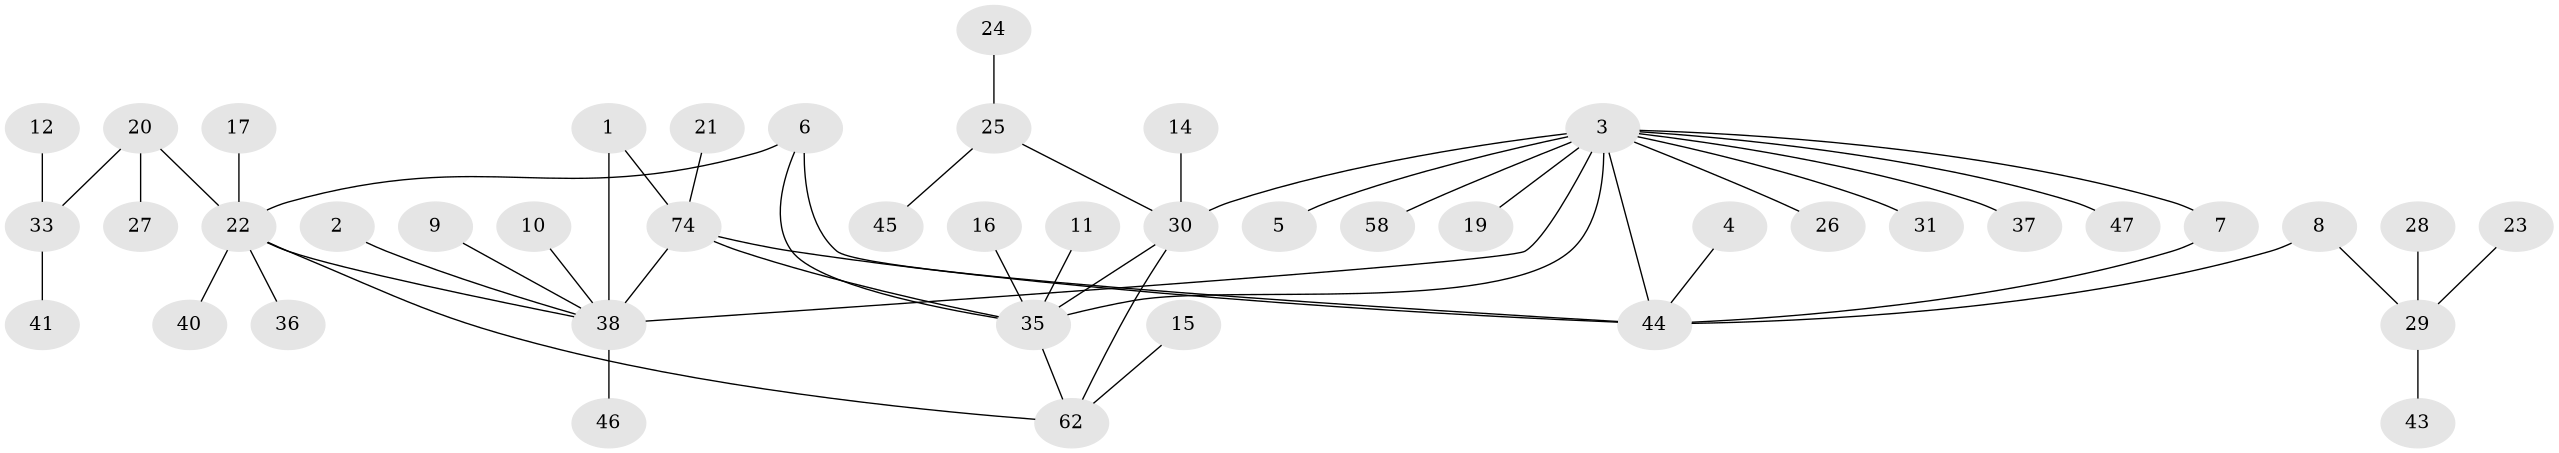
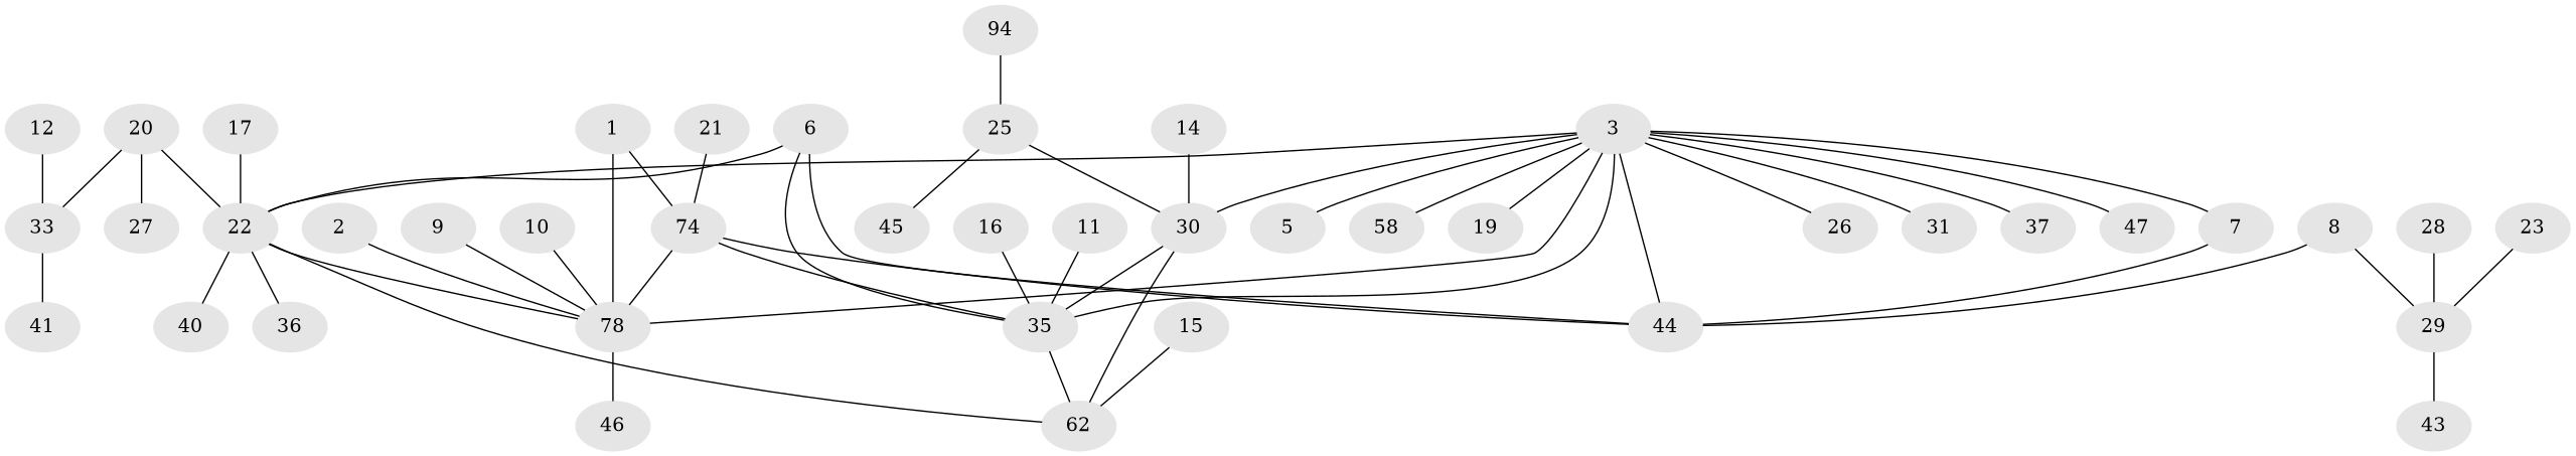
  graph {
    node [color=gray90 style=filled]
    edge [weight=1.0]
    n1 [label=74]
    1
-   38
+   38 [label=78]
    35
    44
    46
    2
    3
    5
    7
    n11 [label=58]
    19
    22
    26
    30
    31
    37
    47
    n19 [label=62]
    36
    40
-   4
    6
    8
    29
    43
    9
    10
    11
    12
    33
    41
    14
    15
    16
    17
    20
    27
    21
    23
-   24
+   24 [label=94]
    25
    45
    28
    n1 -- 38 [weight=2.0]
    n1 -- 35
    n1 -- 44
    1 -- n1
    1 -- 38 [weight=2.0]
    38 -- 46
    35 -- n19 [weight=2.0]
    2 -- 38
    3 -- 38
    3 -- 35
    3 -- 44
    3 -- 5
    3 -- 7
    3 -- n11
    3 -- 19
+   3 -- 22
    3 -- 26
    3 -- 30
    3 -- 31
    3 -- 37
    3 -- 47
    7 -- 44
    22 -- 38
    22 -- n19
    22 -- 36
    22 -- 40
    30 -- 35
    30 -- n19 [weight=2.0]
-   4 -- 44
    6 -- 35 [weight=2.0]
    6 -- 44 [weight=2.0]
    6 -- 22
    8 -- 44
    8 -- 29
    29 -- 43
    9 -- 38
    10 -- 38
    11 -- 35
    12 -- 33
    33 -- 41
    14 -- 30
    15 -- n19
    16 -- 35
    17 -- 22
    20 -- 22 [weight=2.0]
    20 -- 33
    20 -- 27
    21 -- n1
    23 -- 29
    24 -- 25
    25 -- 30
    25 -- 45
    28 -- 29
  }
